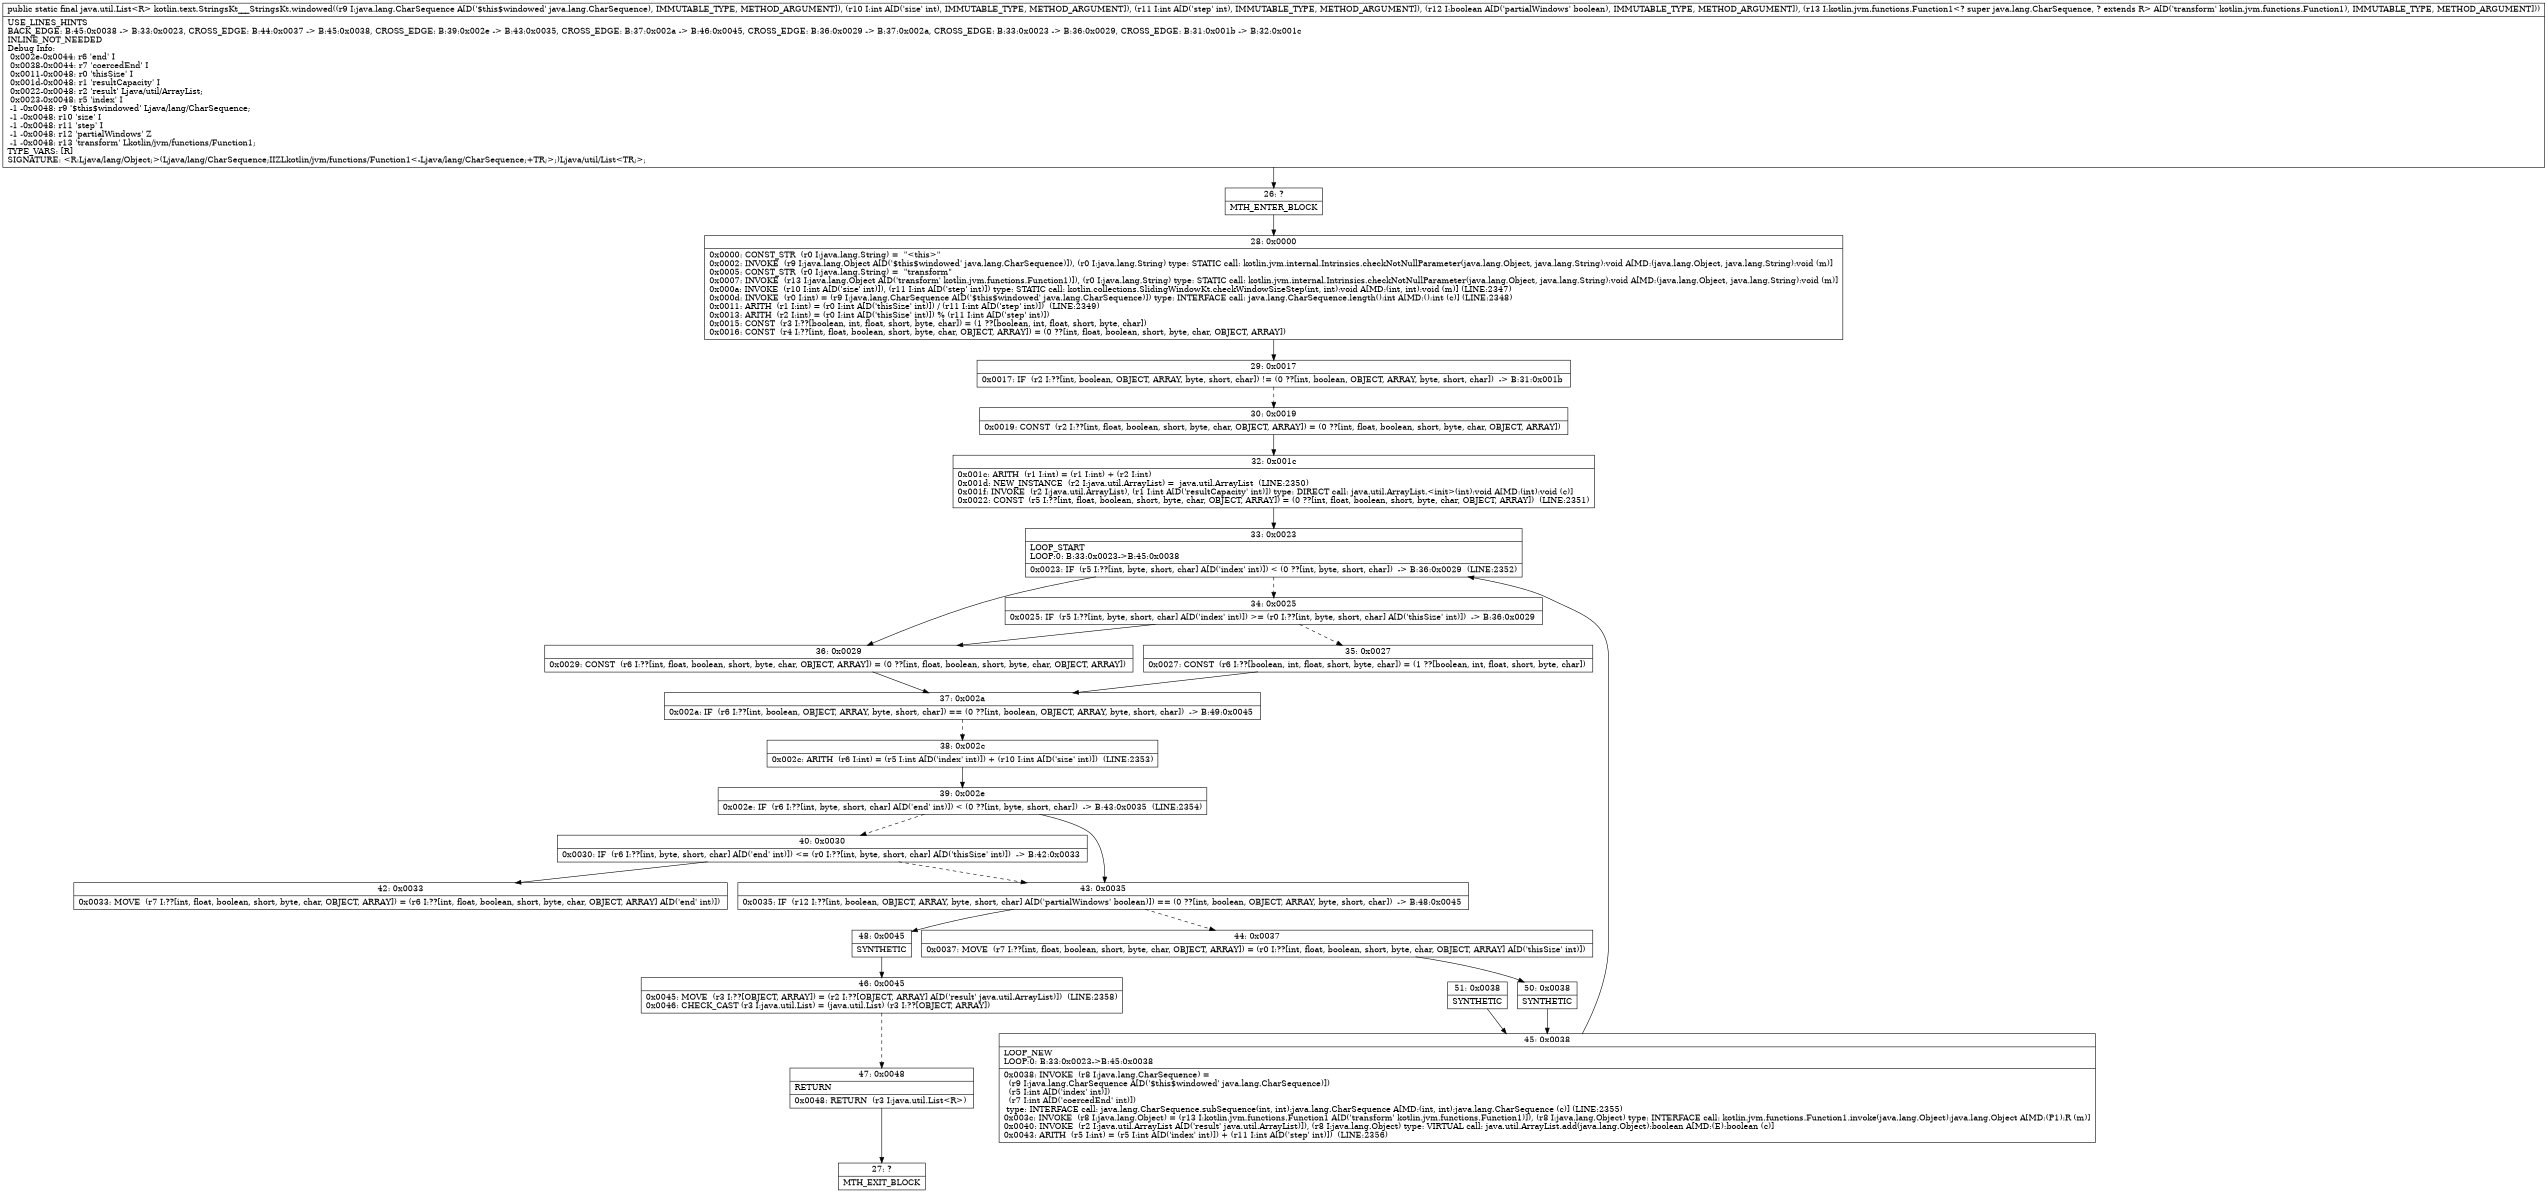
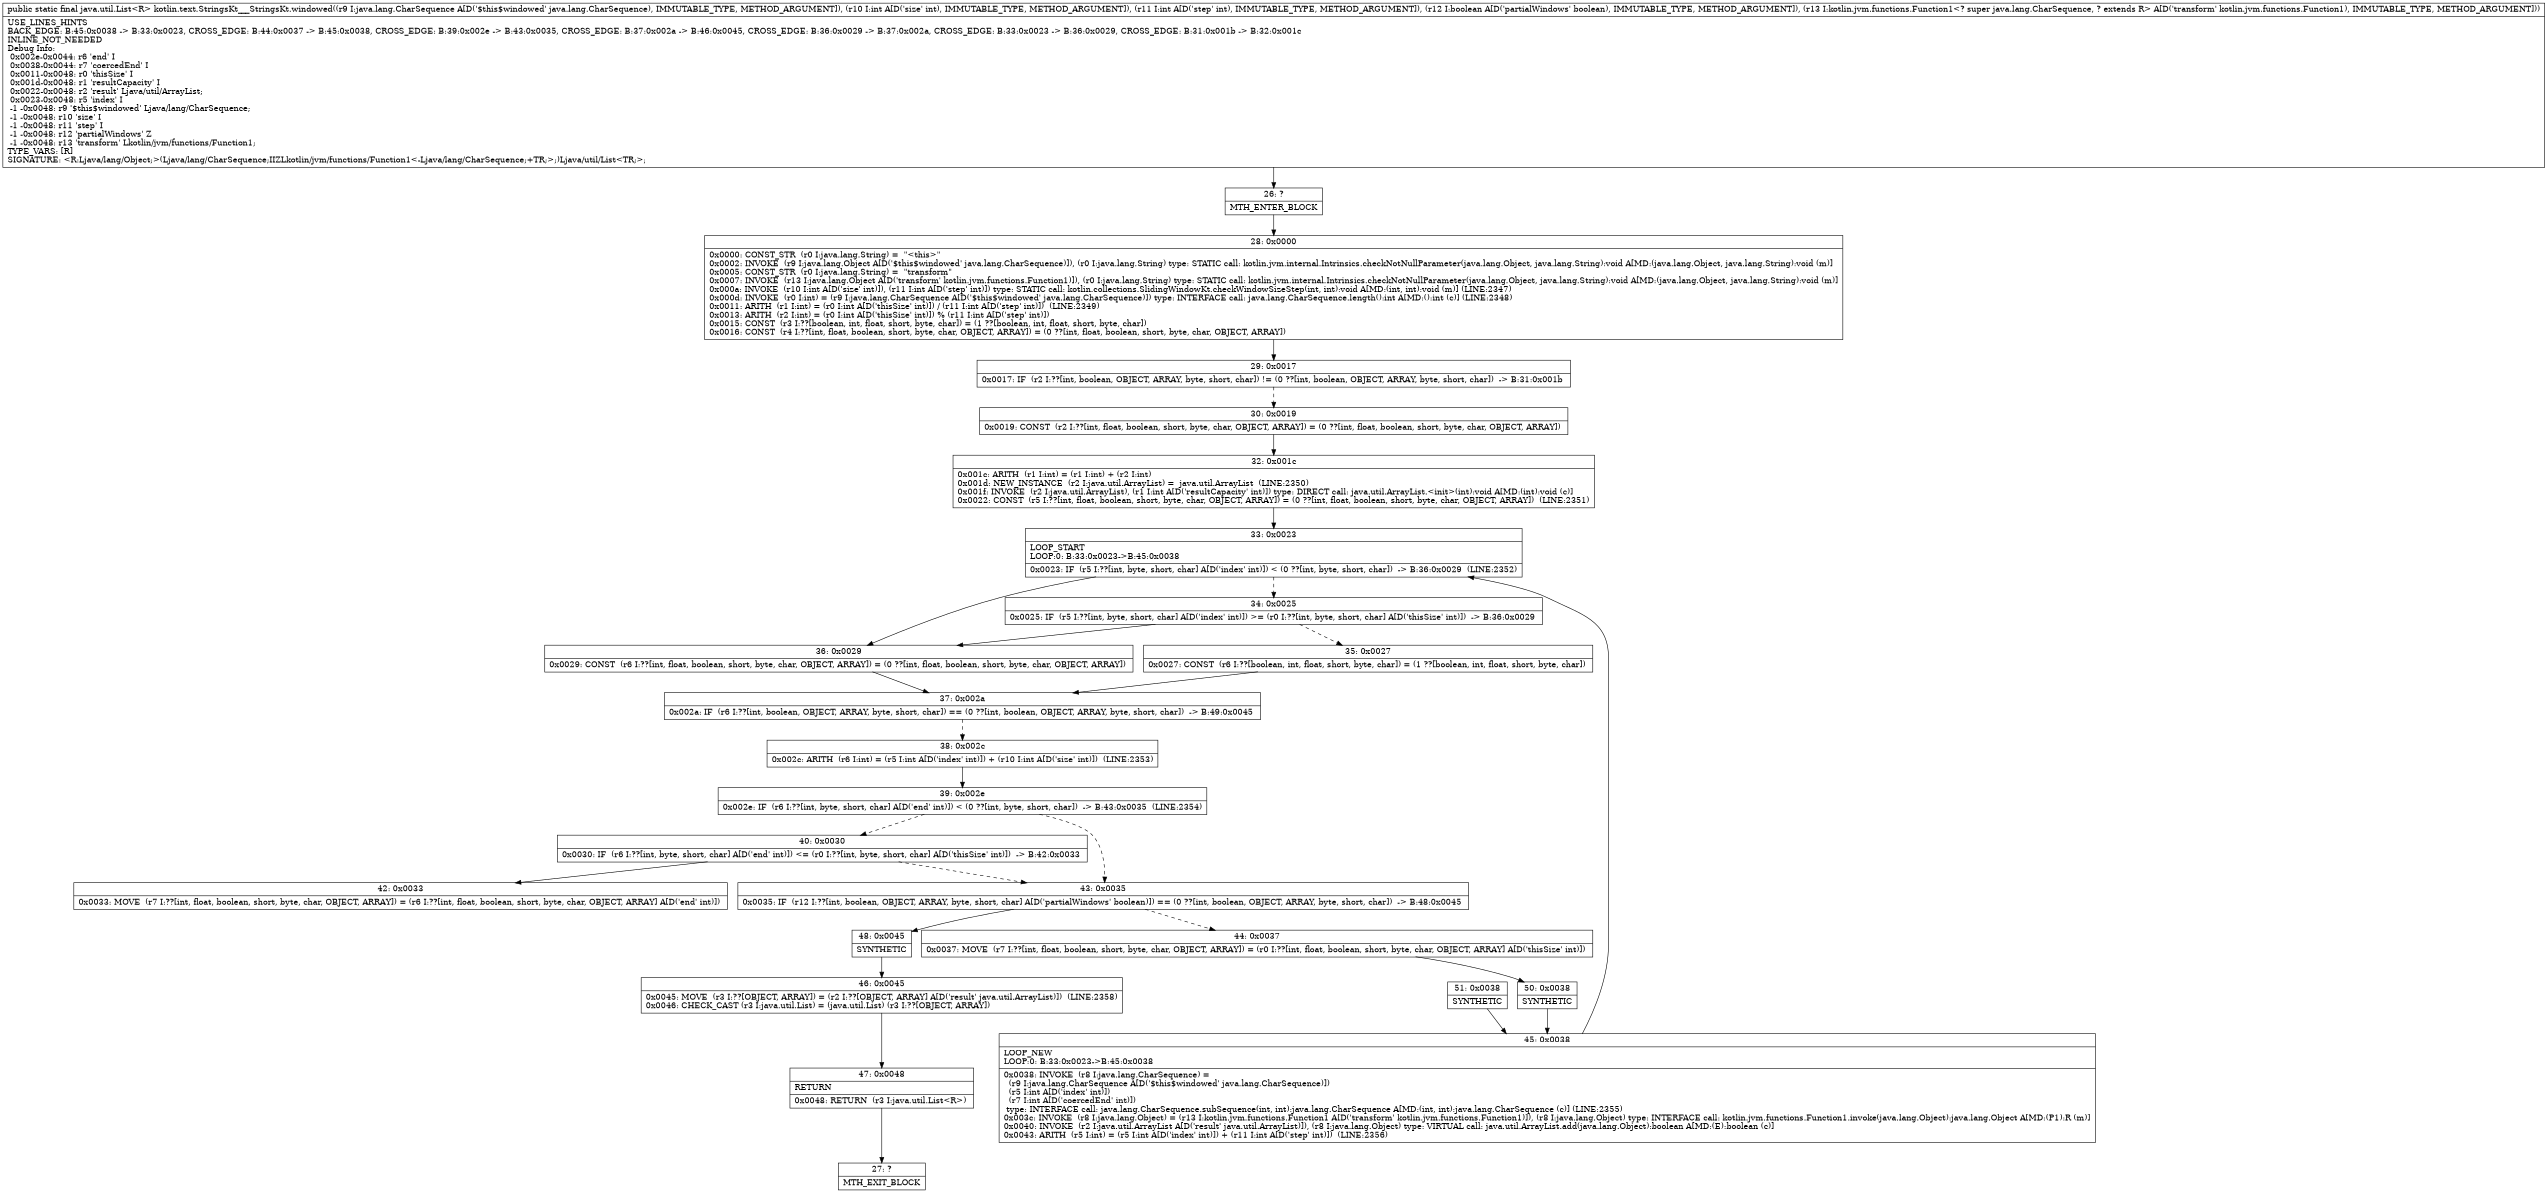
  digraph {
    node [shape=record]
    n1 [label="{26\:\ ?|MTH_ENTER_BLOCK\l}"]
    n2 [label="{28\:\ 0x0000|0x0000: CONST_STR  (r0 I:java.lang.String) =  \"\<this\>\" \l0x0002: INVOKE  (r9 I:java.lang.Object A[D('$this$windowed' java.lang.CharSequence)]), (r0 I:java.lang.String) type: STATIC call: kotlin.jvm.internal.Intrinsics.checkNotNullParameter(java.lang.Object, java.lang.String):void A[MD:(java.lang.Object, java.lang.String):void (m)]\l0x0005: CONST_STR  (r0 I:java.lang.String) =  \"transform\" \l0x0007: INVOKE  (r13 I:java.lang.Object A[D('transform' kotlin.jvm.functions.Function1)]), (r0 I:java.lang.String) type: STATIC call: kotlin.jvm.internal.Intrinsics.checkNotNullParameter(java.lang.Object, java.lang.String):void A[MD:(java.lang.Object, java.lang.String):void (m)]\l0x000a: INVOKE  (r10 I:int A[D('size' int)]), (r11 I:int A[D('step' int)]) type: STATIC call: kotlin.collections.SlidingWindowKt.checkWindowSizeStep(int, int):void A[MD:(int, int):void (m)] (LINE:2347)\l0x000d: INVOKE  (r0 I:int) = (r9 I:java.lang.CharSequence A[D('$this$windowed' java.lang.CharSequence)]) type: INTERFACE call: java.lang.CharSequence.length():int A[MD:():int (c)] (LINE:2348)\l0x0011: ARITH  (r1 I:int) = (r0 I:int A[D('thisSize' int)]) \/ (r11 I:int A[D('step' int)])  (LINE:2349)\l0x0013: ARITH  (r2 I:int) = (r0 I:int A[D('thisSize' int)]) % (r11 I:int A[D('step' int)]) \l0x0015: CONST  (r3 I:??[boolean, int, float, short, byte, char]) = (1 ??[boolean, int, float, short, byte, char]) \l0x0016: CONST  (r4 I:??[int, float, boolean, short, byte, char, OBJECT, ARRAY]) = (0 ??[int, float, boolean, short, byte, char, OBJECT, ARRAY]) \l}"]
    n3 [label="{29\:\ 0x0017|0x0017: IF  (r2 I:??[int, boolean, OBJECT, ARRAY, byte, short, char]) != (0 ??[int, boolean, OBJECT, ARRAY, byte, short, char])  \-\> B:31:0x001b \l}"]
    n4 [label="{30\:\ 0x0019|0x0019: CONST  (r2 I:??[int, float, boolean, short, byte, char, OBJECT, ARRAY]) = (0 ??[int, float, boolean, short, byte, char, OBJECT, ARRAY]) \l}"]
    n5 [label="{32\:\ 0x001c|0x001c: ARITH  (r1 I:int) = (r1 I:int) + (r2 I:int) \l0x001d: NEW_INSTANCE  (r2 I:java.util.ArrayList) =  java.util.ArrayList  (LINE:2350)\l0x001f: INVOKE  (r2 I:java.util.ArrayList), (r1 I:int A[D('resultCapacity' int)]) type: DIRECT call: java.util.ArrayList.\<init\>(int):void A[MD:(int):void (c)]\l0x0022: CONST  (r5 I:??[int, float, boolean, short, byte, char, OBJECT, ARRAY]) = (0 ??[int, float, boolean, short, byte, char, OBJECT, ARRAY])  (LINE:2351)\l}"]
    n6 [label="{33\:\ 0x0023|LOOP_START\lLOOP:0: B:33:0x0023\-\>B:45:0x0038\l|0x0023: IF  (r5 I:??[int, byte, short, char] A[D('index' int)]) \< (0 ??[int, byte, short, char])  \-\> B:36:0x0029  (LINE:2352)\l}"]
    n7 [label="{34\:\ 0x0025|0x0025: IF  (r5 I:??[int, byte, short, char] A[D('index' int)]) \>= (r0 I:??[int, byte, short, char] A[D('thisSize' int)])  \-\> B:36:0x0029 \l}"]
    n8 [label="{36\:\ 0x0029|0x0029: CONST  (r6 I:??[int, float, boolean, short, byte, char, OBJECT, ARRAY]) = (0 ??[int, float, boolean, short, byte, char, OBJECT, ARRAY]) \l}"]
    n9 [label="{35\:\ 0x0027|0x0027: CONST  (r6 I:??[boolean, int, float, short, byte, char]) = (1 ??[boolean, int, float, short, byte, char]) \l}"]
    n10 [label="{37\:\ 0x002a|0x002a: IF  (r6 I:??[int, boolean, OBJECT, ARRAY, byte, short, char]) == (0 ??[int, boolean, OBJECT, ARRAY, byte, short, char])  \-\> B:49:0x0045 \l}"]
    n11 [label="{38\:\ 0x002c|0x002c: ARITH  (r6 I:int) = (r5 I:int A[D('index' int)]) + (r10 I:int A[D('size' int)])  (LINE:2353)\l}"]
    n12 [label="{39\:\ 0x002e|0x002e: IF  (r6 I:??[int, byte, short, char] A[D('end' int)]) \< (0 ??[int, byte, short, char])  \-\> B:43:0x0035  (LINE:2354)\l}"]
    n13 [label="{40\:\ 0x0030|0x0030: IF  (r6 I:??[int, byte, short, char] A[D('end' int)]) \<= (r0 I:??[int, byte, short, char] A[D('thisSize' int)])  \-\> B:42:0x0033 \l}"]
    n14 [label="{43\:\ 0x0035|0x0035: IF  (r12 I:??[int, boolean, OBJECT, ARRAY, byte, short, char] A[D('partialWindows' boolean)]) == (0 ??[int, boolean, OBJECT, ARRAY, byte, short, char])  \-\> B:48:0x0045 \l}"]
    n15 [label="{42\:\ 0x0033|0x0033: MOVE  (r7 I:??[int, float, boolean, short, byte, char, OBJECT, ARRAY]) = (r6 I:??[int, float, boolean, short, byte, char, OBJECT, ARRAY] A[D('end' int)]) \l}"]
    n16 [label="{44\:\ 0x0037|0x0037: MOVE  (r7 I:??[int, float, boolean, short, byte, char, OBJECT, ARRAY]) = (r0 I:??[int, float, boolean, short, byte, char, OBJECT, ARRAY] A[D('thisSize' int)]) \l}"]
    n17 [label="{48\:\ 0x0045|SYNTHETIC\l}"]
    n18 [label="{51\:\ 0x0038|SYNTHETIC\l}"]
    n19 [label="{45\:\ 0x0038|LOOP_NEW\lLOOP:0: B:33:0x0023\-\>B:45:0x0038\l|0x0038: INVOKE  (r8 I:java.lang.CharSequence) = \l  (r9 I:java.lang.CharSequence A[D('$this$windowed' java.lang.CharSequence)])\l  (r5 I:int A[D('index' int)])\l  (r7 I:int A[D('coercedEnd' int)])\l type: INTERFACE call: java.lang.CharSequence.subSequence(int, int):java.lang.CharSequence A[MD:(int, int):java.lang.CharSequence (c)] (LINE:2355)\l0x003c: INVOKE  (r8 I:java.lang.Object) = (r13 I:kotlin.jvm.functions.Function1 A[D('transform' kotlin.jvm.functions.Function1)]), (r8 I:java.lang.Object) type: INTERFACE call: kotlin.jvm.functions.Function1.invoke(java.lang.Object):java.lang.Object A[MD:(P1):R (m)]\l0x0040: INVOKE  (r2 I:java.util.ArrayList A[D('result' java.util.ArrayList)]), (r8 I:java.lang.Object) type: VIRTUAL call: java.util.ArrayList.add(java.lang.Object):boolean A[MD:(E):boolean (c)]\l0x0043: ARITH  (r5 I:int) = (r5 I:int A[D('index' int)]) + (r11 I:int A[D('step' int)])  (LINE:2356)\l}"]
    n20 [label="{50\:\ 0x0038|SYNTHETIC\l}"]
    n21 [label="{46\:\ 0x0045|0x0045: MOVE  (r3 I:??[OBJECT, ARRAY]) = (r2 I:??[OBJECT, ARRAY] A[D('result' java.util.ArrayList)])  (LINE:2358)\l0x0046: CHECK_CAST (r3 I:java.util.List) = (java.util.List) (r3 I:??[OBJECT, ARRAY]) \l}"]
    n22 [label="{47\:\ 0x0048|RETURN\l|0x0048: RETURN  (r3 I:java.util.List\<R\>) \l}"]
    n23 [label="{27\:\ ?|MTH_EXIT_BLOCK\l}"]
    n24 [label="{public static final java.util.List\<R\> kotlin.text.StringsKt___StringsKt.windowed((r9 I:java.lang.CharSequence A[D('$this$windowed' java.lang.CharSequence), IMMUTABLE_TYPE, METHOD_ARGUMENT]), (r10 I:int A[D('size' int), IMMUTABLE_TYPE, METHOD_ARGUMENT]), (r11 I:int A[D('step' int), IMMUTABLE_TYPE, METHOD_ARGUMENT]), (r12 I:boolean A[D('partialWindows' boolean), IMMUTABLE_TYPE, METHOD_ARGUMENT]), (r13 I:kotlin.jvm.functions.Function1\<? super java.lang.CharSequence, ? extends R\> A[D('transform' kotlin.jvm.functions.Function1), IMMUTABLE_TYPE, METHOD_ARGUMENT]))  | USE_LINES_HINTS\lBACK_EDGE: B:45:0x0038 \-\> B:33:0x0023, CROSS_EDGE: B:44:0x0037 \-\> B:45:0x0038, CROSS_EDGE: B:39:0x002e \-\> B:43:0x0035, CROSS_EDGE: B:37:0x002a \-\> B:46:0x0045, CROSS_EDGE: B:36:0x0029 \-\> B:37:0x002a, CROSS_EDGE: B:33:0x0023 \-\> B:36:0x0029, CROSS_EDGE: B:31:0x001b \-\> B:32:0x001c\lINLINE_NOT_NEEDED\lDebug Info:\l  0x002e\-0x0044: r6 'end' I\l  0x0038\-0x0044: r7 'coercedEnd' I\l  0x0011\-0x0048: r0 'thisSize' I\l  0x001d\-0x0048: r1 'resultCapacity' I\l  0x0022\-0x0048: r2 'result' Ljava\/util\/ArrayList;\l  0x0023\-0x0048: r5 'index' I\l  \-1 \-0x0048: r9 '$this$windowed' Ljava\/lang\/CharSequence;\l  \-1 \-0x0048: r10 'size' I\l  \-1 \-0x0048: r11 'step' I\l  \-1 \-0x0048: r12 'partialWindows' Z\l  \-1 \-0x0048: r13 'transform' Lkotlin\/jvm\/functions\/Function1;\lTYPE_VARS: [R]\lSIGNATURE: \<R:Ljava\/lang\/Object;\>(Ljava\/lang\/CharSequence;IIZLkotlin\/jvm\/functions\/Function1\<\-Ljava\/lang\/CharSequence;+TR;\>;)Ljava\/util\/List\<TR;\>;\l}"]
    n1 -> n2
    n2 -> n3
    n3 -> n4 [style=dashed]
    n4 -> n5
    n5 -> n6
    n6 -> n7 [style=dashed]
    n6 -> n8
    n7 -> n8
    n7 -> n9 [style=dashed]
    n8 -> n10
    n9 -> n10
    n10 -> n11 [style=dashed]
    n11 -> n12
    n12 -> n13 [style=dashed]
-   n12 -> n14
+   n12 -> n14 [style=dashed]
    n13 -> n14 [style=dashed]
    n13 -> n15
    n14 -> n16 [style=dashed]
    n14 -> n17
    n16 -> n20
    n17 -> n21
    n18 -> n19
    n19 -> n6
    n20 -> n19
-   n21 -> n22 [style=dashed]
+   n21 -> n22
    n22 -> n23
    n24 -> n1
  }
